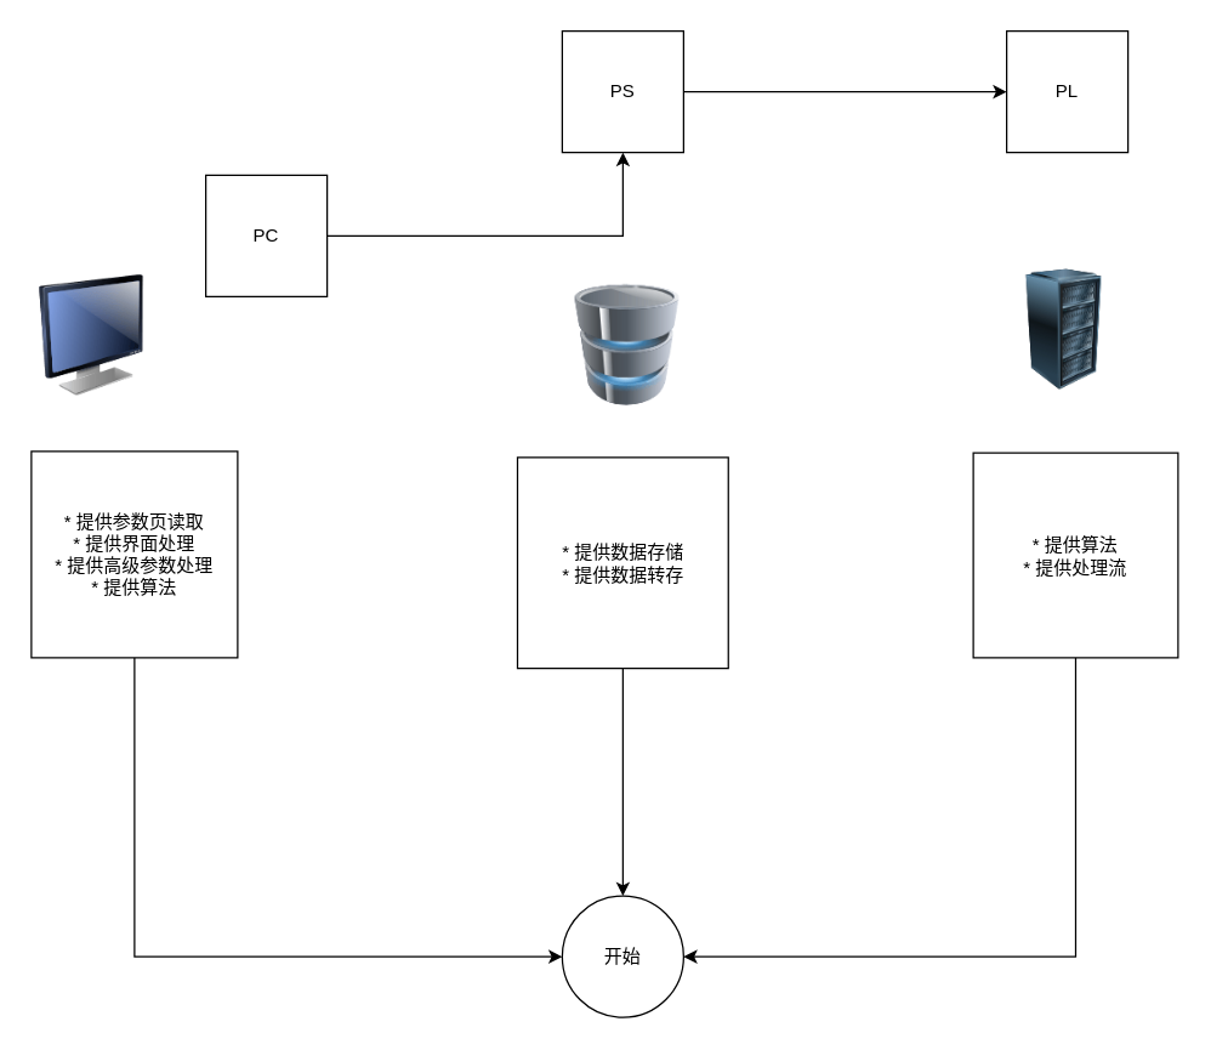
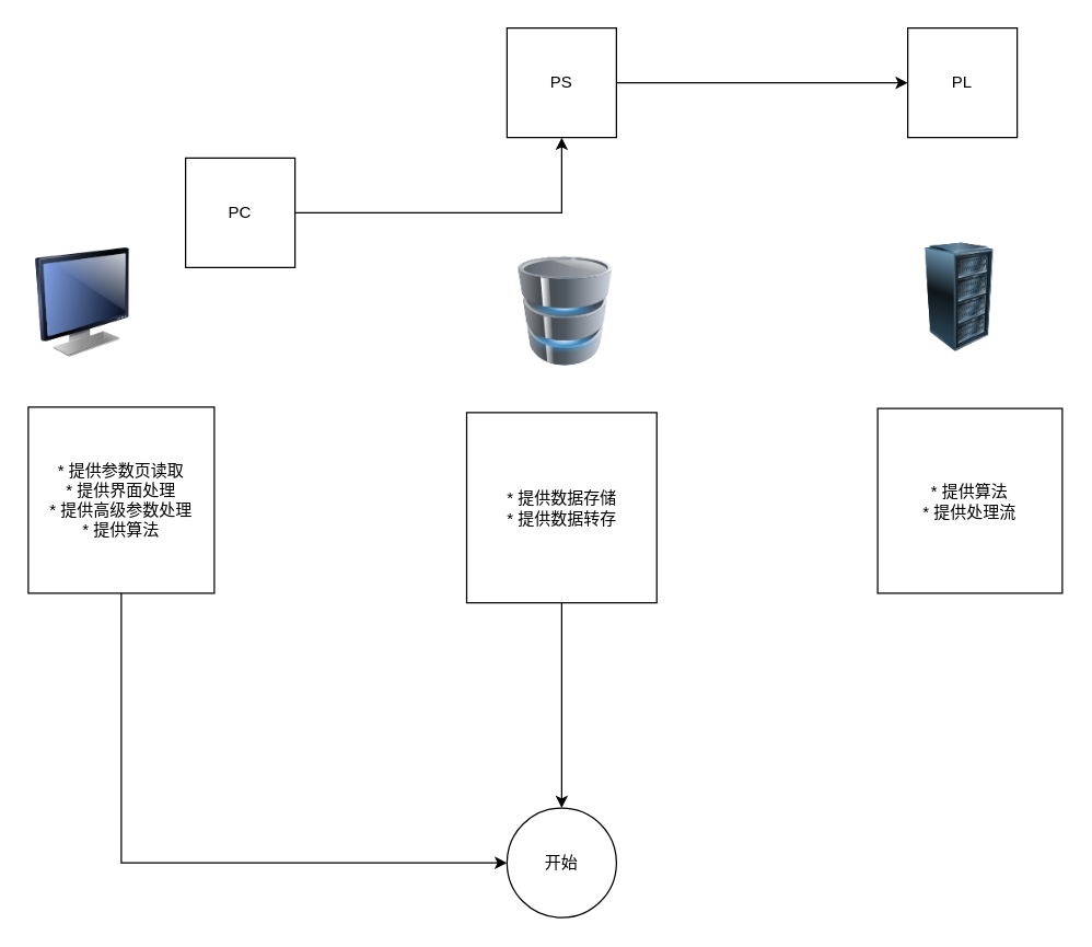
  <mxCell id="0" />
  <mxCell id="1" parent="0" />
  <mxCell id="2" style="edgeStyle=orthogonalEdgeStyle;rounded=0;orthogonalLoop=1;jettySize=auto;html=1;exitX=1;exitY=0.5;exitDx=0;exitDy=0;" edge="1" parent="1" source="3" target="5"><mxGeometry relative="1" as="geometry" /></mxCell>
  <mxCell id="3" value="PC" style="whiteSpace=wrap;html=1;aspect=fixed;" vertex="1" parent="1"><mxGeometry x="135" y="115" width="80" height="80" as="geometry" /></mxCell>
  <mxCell id="4" style="edgeStyle=orthogonalEdgeStyle;rounded=0;orthogonalLoop=1;jettySize=auto;html=1;exitX=1;exitY=0.5;exitDx=0;exitDy=0;" edge="1" parent="1" source="5" target="6"><mxGeometry relative="1" as="geometry" /></mxCell>
  <mxCell id="5" value="PS" style="whiteSpace=wrap;html=1;aspect=fixed;" vertex="1" parent="1"><mxGeometry x="370" y="20" width="80" height="80" as="geometry" /></mxCell>
  <mxCell id="6" value="PL" style="whiteSpace=wrap;html=1;aspect=fixed;" vertex="1" parent="1"><mxGeometry x="663" y="20" width="80" height="80" as="geometry" /></mxCell>
  <mxCell id="7" value="" style="image;html=1;image=img/lib/clip_art/computers/Monitor_128x128.png" vertex="1" parent="1"><mxGeometry x="20" y="181" width="80" height="80" as="geometry" /></mxCell>
  <mxCell id="8" style="edgeStyle=orthogonalEdgeStyle;rounded=0;orthogonalLoop=1;jettySize=auto;html=1;exitX=0.5;exitY=1;exitDx=0;exitDy=0;entryX=0;entryY=0.5;entryDx=0;entryDy=0;" edge="1" parent="1" source="9" target="16"><mxGeometry relative="1" as="geometry" /></mxCell>
  <mxCell id="9" value="* 提供参数页读取&lt;br&gt;* 提供界面处理&lt;br&gt;* 提供高级参数处理&lt;br&gt;* 提供算法" style="whiteSpace=wrap;html=1;aspect=fixed;" vertex="1" parent="1"><mxGeometry x="20" y="297" width="136" height="136" as="geometry" /></mxCell>
  <mxCell id="10" value="" style="image;html=1;image=img/lib/clip_art/computers/Database_128x128.png" vertex="1" parent="1"><mxGeometry x="373" y="187" width="80" height="80" as="geometry" /></mxCell>
  <mxCell id="11" style="edgeStyle=orthogonalEdgeStyle;rounded=0;orthogonalLoop=1;jettySize=auto;html=1;exitX=0.5;exitY=1;exitDx=0;exitDy=0;" edge="1" parent="1" source="12" target="16"><mxGeometry relative="1" as="geometry" /></mxCell>
  <mxCell id="12" value="* 提供数据存储&lt;br&gt;* 提供数据转存" style="whiteSpace=wrap;html=1;aspect=fixed;" vertex="1" parent="1"><mxGeometry x="340.5" y="301" width="139" height="139" as="geometry" /></mxCell>
  <mxCell id="13" value="" style="image;html=1;image=img/lib/clip_art/computers/Server_Rack_128x128.png" vertex="1" parent="1"><mxGeometry x="661" y="177" width="80" height="80" as="geometry" /></mxCell>
- <mxCell id="14" style="edgeStyle=orthogonalEdgeStyle;rounded=0;orthogonalLoop=1;jettySize=auto;html=1;exitX=0.5;exitY=1;exitDx=0;exitDy=0;entryX=1;entryY=0.5;entryDx=0;entryDy=0;" edge="1" parent="1" source="15" target="16"><mxGeometry relative="1" as="geometry" /></mxCell>
  <mxCell id="15" value="* 提供算法&lt;br&gt;* 提供处理流" style="whiteSpace=wrap;html=1;aspect=fixed;" vertex="1" parent="1"><mxGeometry x="641" y="298" width="135" height="135" as="geometry" /></mxCell>
  <mxCell id="16" value="开始" style="ellipse;whiteSpace=wrap;html=1;aspect=fixed;" vertex="1" parent="1"><mxGeometry x="370" y="590" width="80" height="80" as="geometry" /></mxCell>
